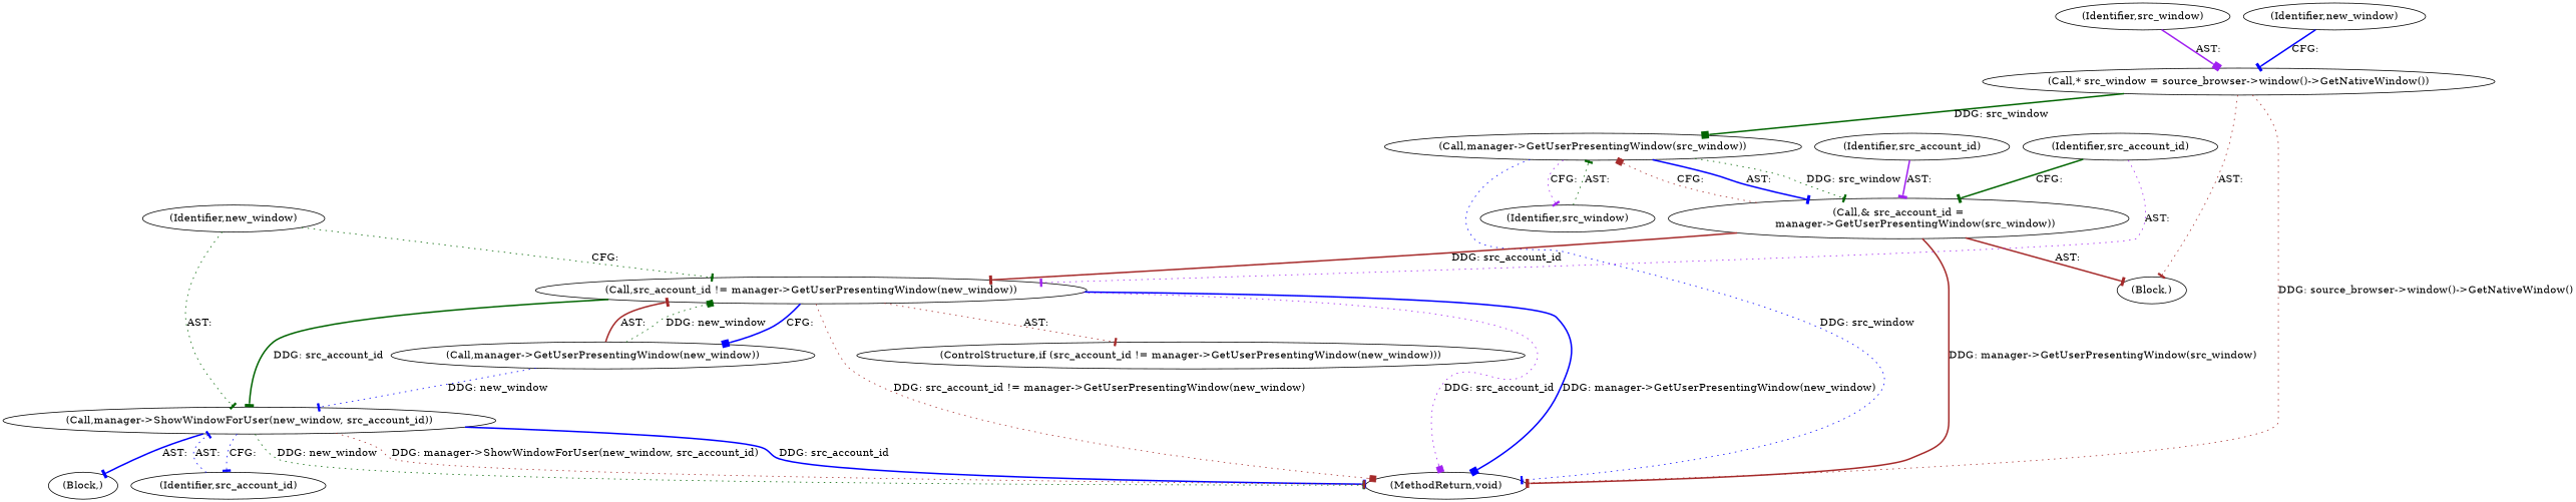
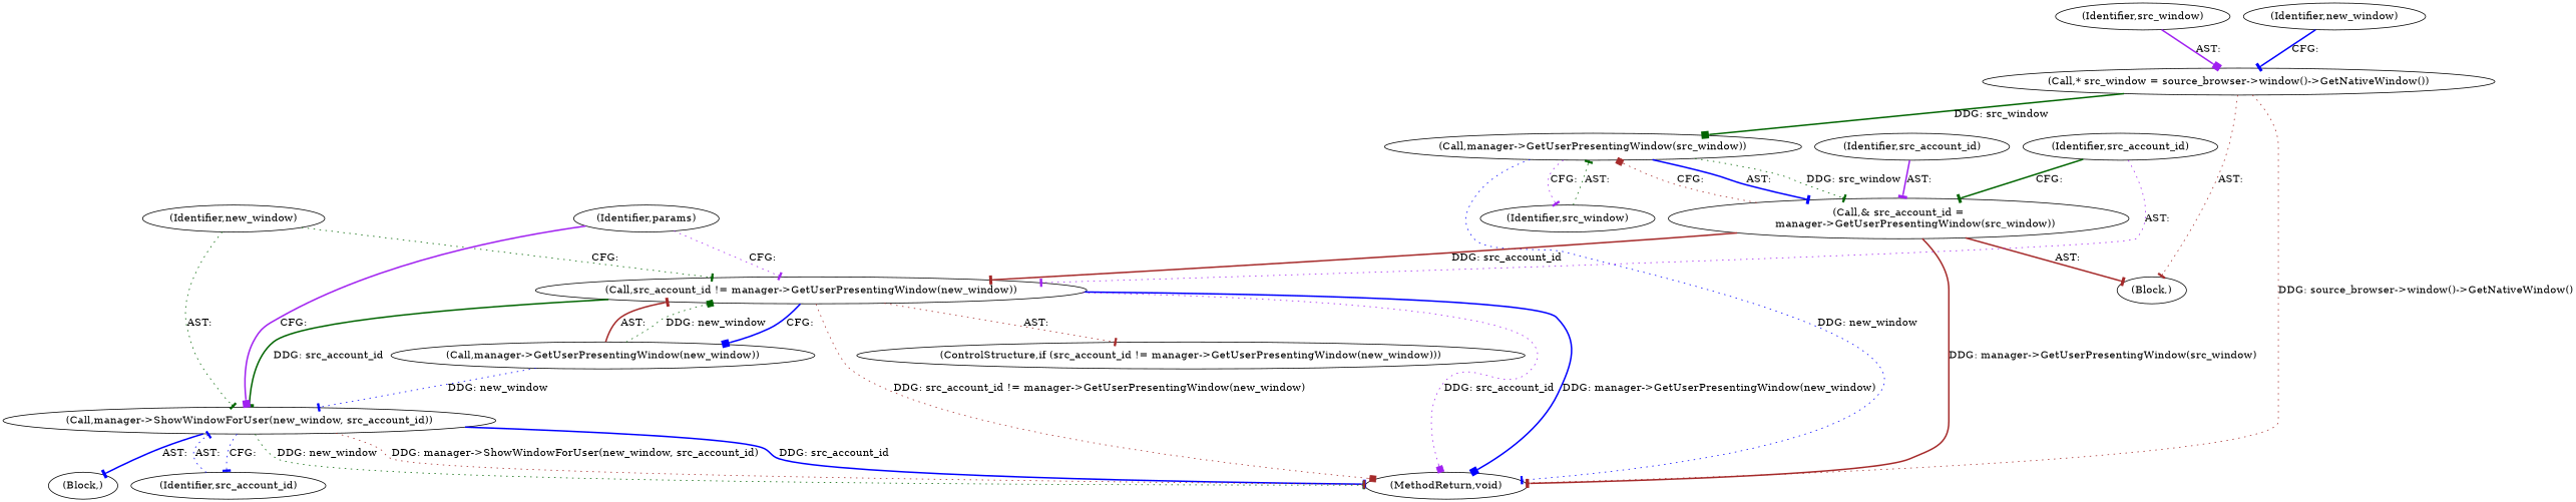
  digraph {
    edge [arrowhead=tee color=blue style=dotted]
    n1 [label="(Call,manager->GetUserPresentingWindow(src_window))"]
    n2 [label="(Call,& src_account_id =\n          manager->GetUserPresentingWindow(src_window))"]
    n3 [label="(MethodReturn,void)"]
    n4 [label="(Identifier,src_window)"]
    n5 [label="(Block,)"]
    n6 [label="(Call,src_account_id != manager->GetUserPresentingWindow(new_window))"]
    n7 [label="(Call,* src_window = source_browser->window()->GetNativeWindow())"]
    n8 [label="(Call,manager->ShowWindowForUser(new_window, src_account_id))"]
    n9 [label="(Call,manager->GetUserPresentingWindow(new_window))"]
    n10 [label="(ControlStructure,if (src_account_id != manager->GetUserPresentingWindow(new_window)))"]
    n11 [label="(Block,)"]
    n12 [label="(Identifier,src_account_id)"]
    n13 [label="(Identifier,src_window)"]
    n14 [label="(Identifier,new_window)"]
    n15 [label="(Identifier,new_window)"]
    n16 [label="(Identifier,src_account_id)"]
+   n17 [label="(Identifier,params)"]
    n18 [label="(Identifier,src_account_id)"]
    n1 -> n2 [label="AST: " style=bold]
    n1 -> n2 [color=darkgreen label="DDG: src_window"]
-   n1 -> n3 [label="DDG: src_window"]
+   n1 -> n3 [label="DDG: new_window"]
    n1 -> n4 [color=purple label="CFG: "]
    n2 -> n1 [arrowhead=box color=brown label="CFG: "]
    n2 -> n3 [color=brown label="DDG: manager->GetUserPresentingWindow(src_window)" style=bold]
    n2 -> n5 [color=brown label="AST: " style=bold]
    n2 -> n6 [color=brown label="DDG: src_account_id" style=bold]
    n4 -> n1 [color=darkgreen label="AST: "]
    n6 -> n3 [arrowhead=box label="DDG: manager->GetUserPresentingWindow(new_window)" style=bold]
    n6 -> n3 [arrowhead=box color=brown label="DDG: src_account_id != manager->GetUserPresentingWindow(new_window)"]
    n6 -> n3 [arrowhead=box color=purple label="DDG: src_account_id"]
    n6 -> n8 [color=darkgreen label="DDG: src_account_id" style=bold]
    n6 -> n9 [arrowhead=box label="CFG: " style=bold]
    n6 -> n10 [color=brown label="AST: "]
    n7 -> n1 [arrowhead=box color=darkgreen label="DDG: src_window" style=bold]
    n7 -> n3 [color=brown label="DDG: source_browser->window()->GetNativeWindow()"]
    n7 -> n5 [color=brown label="AST: "]
    n8 -> n3 [label="DDG: src_account_id" style=bold]
    n8 -> n3 [color=darkgreen label="DDG: new_window"]
    n8 -> n3 [color=brown label="DDG: manager->ShowWindowForUser(new_window, src_account_id)"]
    n8 -> n11 [label="AST: " style=bold]
    n8 -> n12 [label="CFG: "]
    n9 -> n6 [color=brown label="AST: " style=bold]
    n9 -> n6 [arrowhead=box color=darkgreen label="DDG: new_window"]
    n9 -> n8 [label="DDG: new_window"]
    n12 -> n8 [label="AST: "]
    n13 -> n7 [arrowhead=box color=purple label="AST: " style=bold]
    n14 -> n7 [label="CFG: " style=bold]
    n15 -> n6 [color=darkgreen label="CFG: "]
    n15 -> n8 [color=darkgreen label="AST: "]
    n16 -> n2 [color=darkgreen label="CFG: " style=bold]
    n16 -> n6 [color=purple label="AST: "]
+   n17 -> n6 [color=purple label="CFG: "]
+   n17 -> n8 [arrowhead=box color=purple label="CFG: " style=bold]
    n18 -> n2 [color=purple label="AST: " style=bold]
  }
